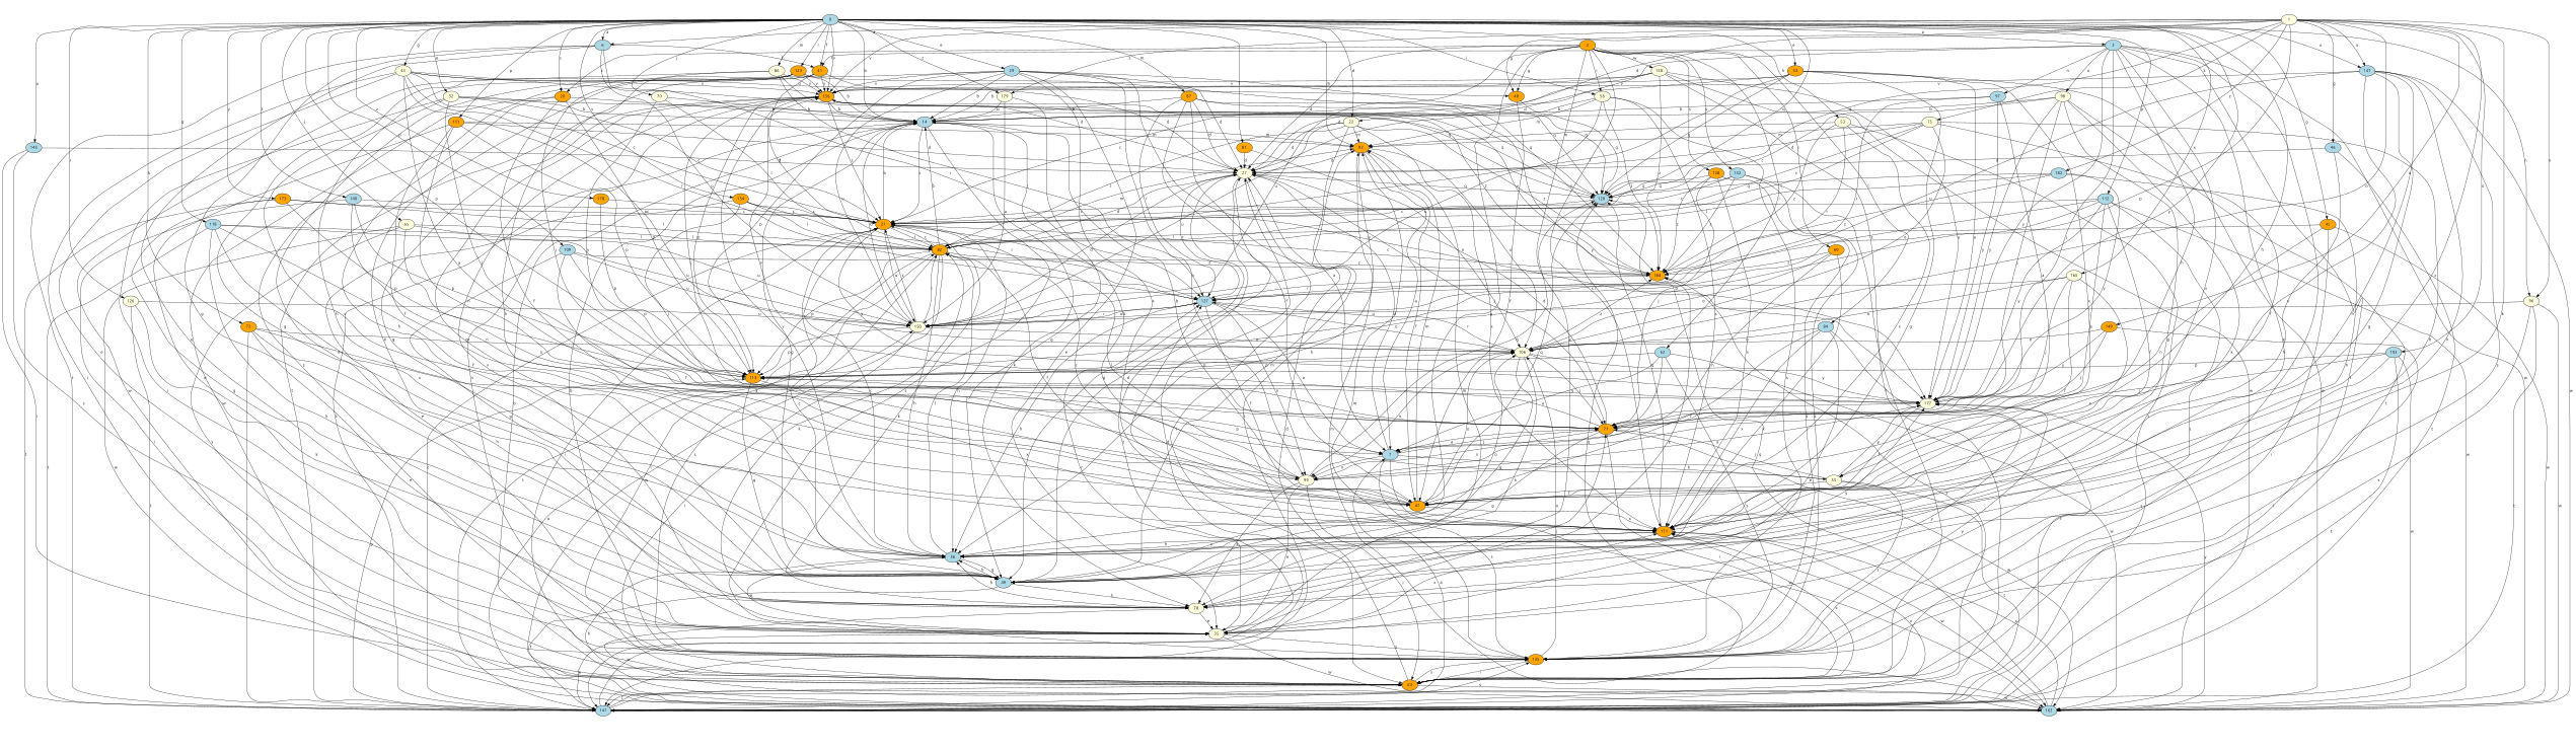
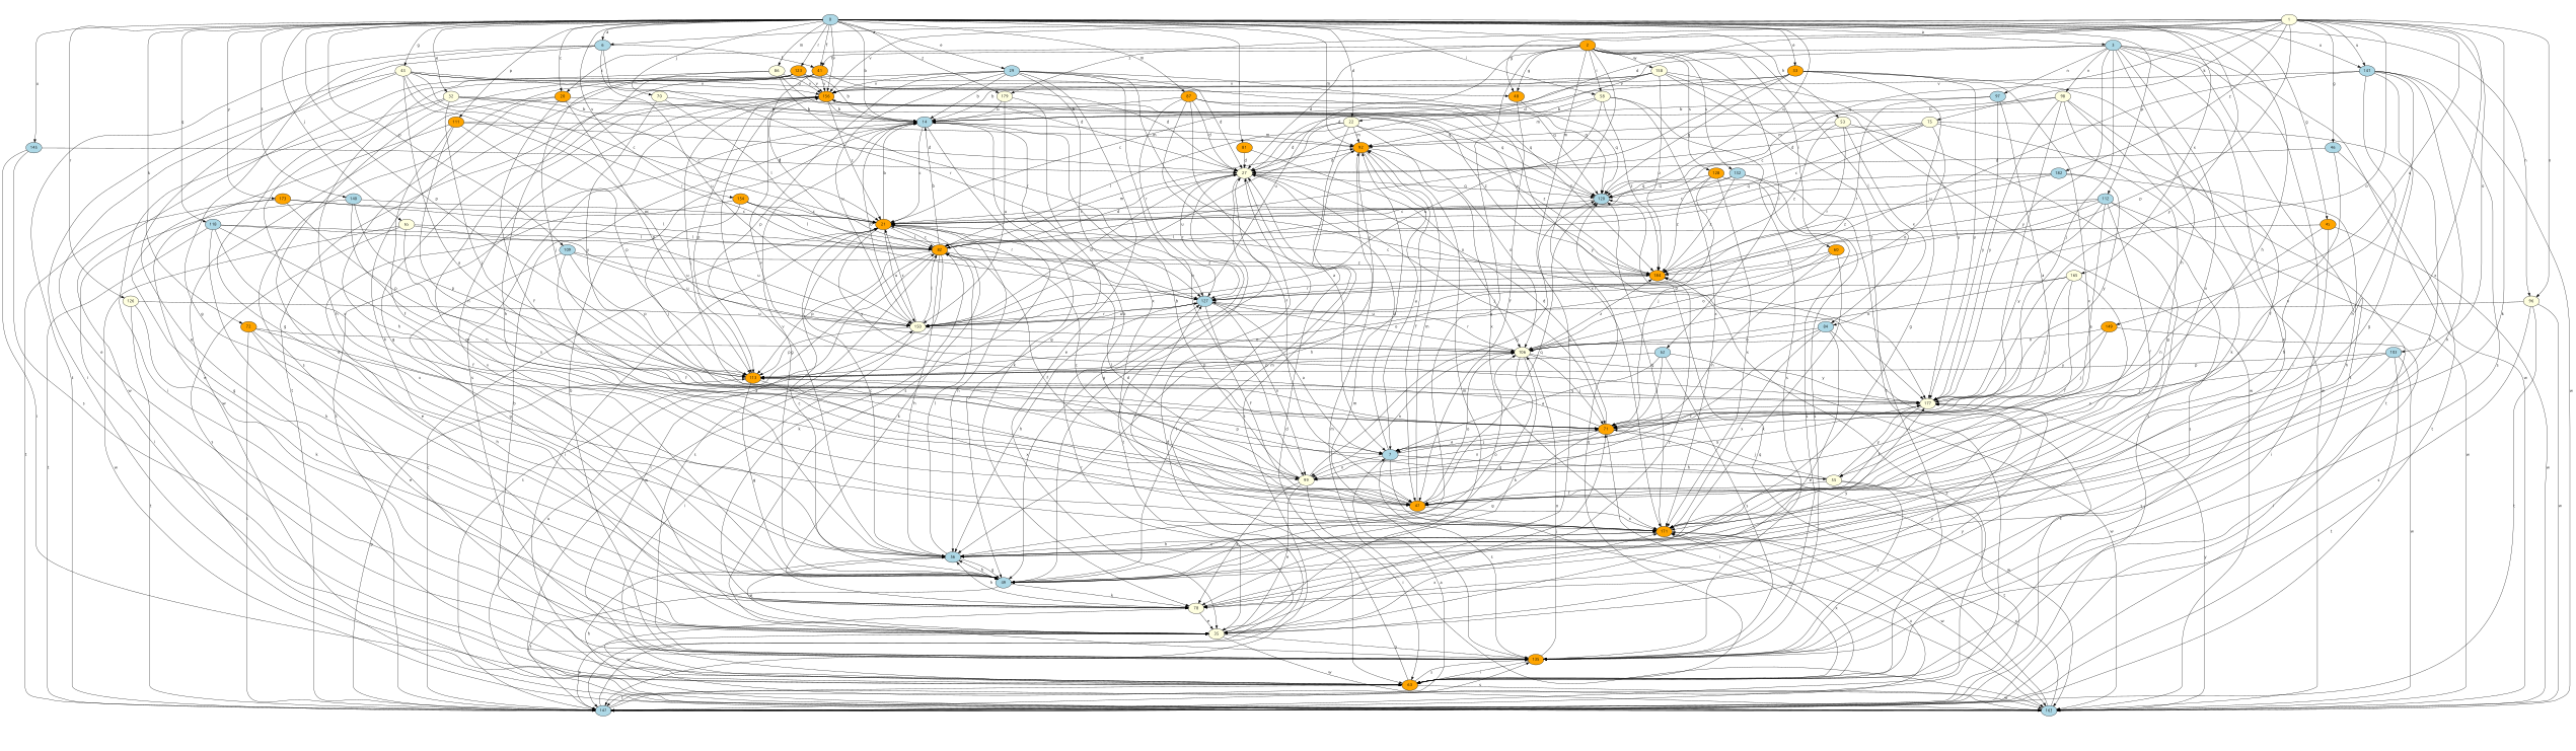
  strict digraph {
    fontname=Ubuntu
    node [fillcolor=orange fontname=Ubuntu style=filled]
    edge [fontname=Ubuntu]
    0 [fillcolor=lightblue]
    3 [fillcolor=lightblue]
    6 [fillcolor=lightblue]
    14 [fillcolor=lightblue]
    20
    22 [fillcolor=lightyellow]
    29 [fillcolor=lightblue]
    32 [fillcolor=lightyellow]
    33
    41
    43 [fillcolor=lightyellow]
    45
    53 [fillcolor=lightyellow]
    55 [fillcolor=lightyellow]
    58 [fillcolor=lightyellow]
    65 [fillcolor=lightyellow]
    70 [fillcolor=lightyellow]
    72
    81
    86 [fillcolor=lightyellow]
    87
    92
    96 [fillcolor=lightyellow]
    109 [fillcolor=lightblue]
    111
    112 [fillcolor=lightblue]
    113
    118 [fillcolor=lightblue]
    120 [fillcolor=lightblue]
    123
    126 [fillcolor=lightyellow]
    140 [fillcolor=lightblue]
    145 [fillcolor=lightblue]
    147 [fillcolor=lightblue]
    154
    156
    165 [fillcolor=lightyellow]
    173
    177 [fillcolor=lightyellow]
-   178
    179 [fillcolor=lightyellow]
    171
    27 [fillcolor=lightyellow]
    35 [fillcolor=lightyellow]
    63
    71
    97 [fillcolor=lightblue]
    98 [fillcolor=lightyellow]
    142 [fillcolor=lightblue]
    163 [fillcolor=lightblue]
    49 [fillcolor=lightblue]
    150 [fillcolor=lightyellow]
    127 [fillcolor=lightblue]
    78 [fillcolor=lightyellow]
    135
    21
    42
    56 [fillcolor=lightblue]
    n59 [label=82]
    184
    99 [fillcolor=lightyellow]
    48
    106 [fillcolor=lightyellow]
    7 [fillcolor=lightblue]
    1 [fillcolor=lightyellow]
    46 [fillcolor=lightblue]
    75 [fillcolor=lightyellow]
    103 [fillcolor=lightblue]
    149
    182 [fillcolor=lightblue]
    2
    60
    62 [fillcolor=lightblue]
    84 [fillcolor=lightblue]
    128
    132 [fillcolor=lightblue]
    158 [fillcolor=lightyellow]
    0 -> 3 [label=a]
    0 -> 6 [label=a]
    0 -> 14 [label=b]
    0 -> 20 [label=c]
    0 -> 22 [label=d]
    0 -> 29 [label=e]
    0 -> 32 [label=e]
    0 -> 33 [label=e]
    0 -> 41 [label=f]
    0 -> 43 [label=g]
    0 -> 45 [label=g]
    0 -> 53 [label=h]
    0 -> 55 [label=h]
    0 -> 58 [label=i]
    0 -> 65 [label=j]
    0 -> 70 [label=j]
    0 -> 72 [label=k]
    0 -> 81 [label=l]
    0 -> 86 [label=m]
    0 -> 87 [label=m]
    0 -> 92 [label=m]
    0 -> 96 [label=n]
    0 -> 109 [label=p]
    0 -> 111 [label=p]
    0 -> 112 [label=p]
    0 -> 113 [label=p]
    0 -> 118 [label=q]
    0 -> 120 [label=q]
    0 -> 123 [label=r]
    0 -> 126 [label=r]
    0 -> 140 [label=t]
    0 -> 145 [label=u]
    0 -> 147 [label=u]
    0 -> 154 [label=v]
    0 -> 156 [label=v]
    0 -> 165 [label=x]
    0 -> 173 [label=y]
    0 -> 177 [label=y]
-   0 -> 178 [label=z]
    0 -> 179 [label=z]
    3 -> 41 [label=f]
    3 -> 55 [label=h]
    3 -> 177 [label=y]
    3 -> 171 [label=x]
    3 -> 27 [label=d]
    3 -> 35 [label=e]
    3 -> 63 [label=i]
    3 -> 71 [label=j]
    3 -> 97 [label=n]
    3 -> 98 [label=n]
    3 -> 142 [label=t]
    3 -> 163 [label=w]
    6 -> 41 [label=f]
    6 -> 35 [label=e]
    6 -> 142 [label=t]
    6 -> 49 [label=g]
    6 -> 150 [label=u]
    6 -> 127 [label=r]
    14 -> 92 [label=m]
    14 -> 142 [label=t]
    14 -> 49 [label=g]
    14 -> 78 [label=k]
    14 -> 135 [label=s]
    14 -> 21 [label=c]
    20 -> 14 [label=b]
    20 -> 113 [label=p]
    20 -> 163 [label=w]
    20 -> 42 [label=f]
    20 -> 56 [label=h]
    22 -> 92 [label=m]
    22 -> 171 [label=x]
    22 -> 27 [label=d]
    22 -> 142 [label=t]
    22 -> 150 [label=u]
    22 -> n59 [label=l]
    22 -> 184 [label=z]
    29 -> 14 [label=b]
    29 -> 113 [label=p]
    29 -> 120 [label=q]
    29 -> 156 [label=v]
    29 -> 177 [label=y]
    29 -> 171 [label=x]
    29 -> 27 [label=d]
    29 -> 35 [label=e]
    29 -> 142 [label=t]
    29 -> 150 [label=u]
    29 -> 99 [label=n]
    32 -> 14 [label=b]
    32 -> 120 [label=q]
    32 -> 171 [label=x]
    32 -> 63 [label=i]
    32 -> 71 [label=j]
    32 -> 21 [label=c]
    33 -> 120 [label=q]
    33 -> 156 [label=v]
    33 -> 177 [label=y]
    33 -> 171 [label=x]
    33 -> 27 [label=d]
    33 -> 163 [label=w]
    33 -> 49 [label=g]
    33 -> n59 [label=l]
    41 -> 156 [label=v]
    41 -> 27 [label=d]
    41 -> 78 [label=k]
    41 -> 56 [label=h]
    41 -> n59 [label=l]
    43 -> 120 [label=q]
    43 -> 156 [label=v]
    43 -> 35 [label=e]
    43 -> 63 [label=i]
    43 -> 127 [label=r]
    43 -> 21 [label=c]
    43 -> 48 [label=u]
    43 -> 106 [label=o]
    43 -> 7 [label=a]
    45 -> 63 [label=i]
    45 -> 163 [label=w]
    45 -> n59 [label=l]
    45 -> 99 [label=n]
    53 -> 92 [label=m]
-   53 -> 171 [label=x]
+   53 -> 84 [label=x]
    53 -> 142 [label=t]
    53 -> 127 [label=r]
    53 -> 184 [label=z]
    55 -> 113 [label=p]
    55 -> 177 [label=y]
    55 -> 71 [label=j]
    55 -> 142 [label=t]
    55 -> 135 [label=s]
    55 -> 42 [label=f]
    58 -> 14 [label=b]
    58 -> 92 [label=m]
    58 -> 171 [label=x]
    58 -> 150 [label=u]
    58 -> 135 [label=s]
    58 -> 184 [label=z]
    65 -> 163 [label=w]
    65 -> 150 [label=u]
    65 -> 135 [label=s]
    65 -> n59 [label=l]
    65 -> 99 [label=n]
    70 -> 14 [label=b]
    70 -> 177 [label=y]
    70 -> n59 [label=l]
    72 -> 35 [label=e]
    72 -> 142 [label=t]
    72 -> 56 [label=h]
    72 -> 106 [label=o]
    72 -> 7 [label=a]
    81 -> 27 [label=d]
    81 -> 106 [label=o]
    86 -> 156 [label=v]
    86 -> 27 [label=d]
    86 -> 71 [label=j]
    86 -> 163 [label=w]
    86 -> 127 [label=r]
    87 -> 14 [label=b]
    87 -> 177 [label=y]
    87 -> 27 [label=d]
    87 -> 127 [label=r]
    87 -> 42 [label=f]
    87 -> 184 [label=z]
    87 -> 7 [label=a]
    92 -> 27 [label=d]
    92 -> 42 [label=f]
    92 -> 56 [label=h]
    92 -> 106 [label=o]
    92 -> 7 [label=a]
    96 -> 142 [label=t]
    96 -> 163 [label=w]
    96 -> 150 [label=u]
    96 -> 135 [label=s]
    109 -> 113 [label=p]
    109 -> 49 [label=g]
    109 -> 150 [label=u]
    109 -> 42 [label=f]
    109 -> 184 [label=z]
    111 -> 92 [label=m]
    111 -> 113 [label=p]
    111 -> 27 [label=d]
    111 -> 35 [label=e]
    111 -> 42 [label=f]
    111 -> 99 [label=n]
    112 -> 113 [label=p]
    112 -> 177 [label=y]
    112 -> 163 [label=w]
    112 -> 135 [label=s]
    112 -> 21 [label=c]
    112 -> 42 [label=f]
    112 -> 184 [label=z]
    112 -> 7 [label=a]
    113 -> 177 [label=y]
    113 -> 171 [label=x]
    113 -> 49 [label=g]
    118 -> 171 [label=x]
    118 -> 142 [label=t]
    118 -> 150 [label=u]
    118 -> 78 [label=k]
    118 -> 42 [label=f]
    118 -> n59 [label=l]
    120 -> 21 [label=c]
    123 -> 14 [label=b]
    123 -> 120 [label=q]
    123 -> 156 [label=v]
    123 -> 35 [label=e]
    123 -> 49 [label=g]
    123 -> 135 [label=s]
    123 -> 56 [label=h]
    126 -> 142 [label=t]
    126 -> 150 [label=u]
    126 -> 78 [label=k]
    140 -> 113 [label=p]
    140 -> 63 [label=i]
    140 -> 21 [label=c]
    140 -> 99 [label=n]
    145 -> 27 [label=d]
    145 -> 63 [label=i]
    145 -> 135 [label=s]
    147 -> 156 [label=v]
    147 -> 171 [label=x]
    147 -> 163 [label=w]
    147 -> 49 [label=g]
    147 -> 150 [label=u]
    147 -> 78 [label=k]
    147 -> 135 [label=s]
    147 -> 56 [label=h]
    154 -> 35 [label=e]
    154 -> 71 [label=j]
    154 -> 127 [label=r]
    154 -> 21 [label=c]
    154 -> n59 [label=l]
    156 -> 14 [label=b]
    156 -> 113 [label=p]
    156 -> 120 [label=q]
    156 -> 71 [label=j]
    156 -> 49 [label=g]
    156 -> 135 [label=s]
    156 -> 21 [label=c]
    156 -> 184 [label=z]
    165 -> 171 [label=x]
    165 -> 71 [label=j]
    165 -> 127 [label=r]
    165 -> 42 [label=f]
    165 -> 106 [label=o]
    173 -> 113 [label=p]
    173 -> 142 [label=t]
    173 -> 49 [label=g]
    173 -> 21 [label=c]
    173 -> n59 [label=l]
    177 -> 71 [label=j]
    177 -> 42 [label=f]
-   178 -> 113 [label=p]
-   178 -> 21 [label=c]
    179 -> 14 [label=b]
    179 -> 49 [label=g]
    179 -> 150 [label=u]
    171 -> 120 [label=q]
    171 -> 163 [label=w]
    171 -> 127 [label=r]
    171 -> 56 [label=h]
    27 -> 120 [label=q]
    27 -> 63 [label=i]
    27 -> 71 [label=j]
    27 -> 142 [label=t]
    27 -> 49 [label=g]
    27 -> 127 [label=r]
    35 -> 92 [label=m]
    35 -> 156 [label=v]
    35 -> 177 [label=y]
    35 -> 171 [label=x]
    35 -> 71 [label=j]
    35 -> 163 [label=w]
    35 -> 127 [label=r]
    35 -> 135 [label=s]
    63 -> 14 [label=b]
    63 -> 120 [label=q]
    63 -> 171 [label=x]
    63 -> 27 [label=d]
    63 -> 142 [label=t]
    63 -> 163 [label=w]
    63 -> 135 [label=s]
    63 -> n59 [label=l]
    71 -> 156 [label=v]
    71 -> 27 [label=d]
    71 -> 63 [label=i]
    71 -> 163 [label=w]
    71 -> 49 [label=g]
    71 -> 99 [label=n]
    71 -> 7 [label=a]
    97 -> 14 [label=b]
    97 -> 177 [label=y]
    97 -> 127 [label=r]
    97 -> 7 [label=a]
    98 -> 14 [label=b]
    98 -> 177 [label=y]
    98 -> 71 [label=j]
    98 -> 142 [label=t]
    98 -> 49 [label=g]
    98 -> 78 [label=k]
    98 -> 21 [label=c]
    142 -> 113 [label=p]
    142 -> 171 [label=x]
    142 -> 27 [label=d]
    142 -> 35 [label=e]
    142 -> 135 [label=s]
    142 -> 21 [label=c]
    142 -> 184 [label=z]
    142 -> 7 [label=a]
    163 -> 92 [label=m]
    163 -> 120 [label=q]
    163 -> 177 [label=y]
    163 -> 171 [label=x]
    163 -> 150 [label=u]
    163 -> 56 [label=h]
    49 -> 92 [label=m]
    49 -> 156 [label=v]
    49 -> 177 [label=y]
    49 -> 27 [label=d]
    49 -> 142 [label=t]
    49 -> 78 [label=k]
    49 -> 21 [label=c]
    49 -> 56 [label=h]
    150 -> 14 [label=b]
    150 -> 113 [label=p]
    150 -> 27 [label=d]
    150 -> 63 [label=i]
    150 -> 127 [label=r]
    150 -> 21 [label=c]
    150 -> n59 [label=l]
    150 -> 106 [label=o]
    127 -> 150 [label=u]
    127 -> 42 [label=f]
    127 -> 56 [label=h]
    127 -> 99 [label=n]
    127 -> 106 [label=o]
    127 -> 7 [label=a]
    78 -> 35 [label=e]
    78 -> 163 [label=w]
    78 -> 56 [label=h]
    78 -> 184 [label=z]
    135 -> 14 [label=b]
    135 -> 92 [label=m]
    135 -> 177 [label=y]
    135 -> 63 [label=i]
    135 -> 106 [label=o]
    21 -> 14 [label=b]
    21 -> 177 [label=y]
    21 -> 63 [label=i]
    21 -> 150 [label=u]
    21 -> 127 [label=r]
    21 -> 78 [label=k]
    21 -> 56 [label=h]
    21 -> n59 [label=l]
    42 -> 14 [label=b]
    42 -> 92 [label=m]
    42 -> 120 [label=q]
    42 -> 171 [label=x]
    42 -> 21 [label=c]
    42 -> 106 [label=o]
    56 -> 156 [label=v]
    56 -> 171 [label=x]
    56 -> 35 [label=e]
    56 -> 49 [label=g]
    56 -> 21 [label=c]
    56 -> n59 [label=l]
    56 -> 106 [label=o]
    n59 -> 14 [label=b]
    n59 -> 92 [label=m]
    n59 -> 113 [label=p]
    n59 -> 27 [label=d]
    n59 -> 142 [label=t]
    n59 -> 163 [label=w]
    n59 -> 78 [label=k]
    n59 -> 135 [label=s]
    n59 -> 21 [label=c]
    n59 -> 42 [label=f]
    n59 -> 56 [label=h]
    n59 -> 184 [label=z]
    184 -> 156 [label=v]
    184 -> 127 [label=r]
    184 -> 21 [label=c]
    99 -> 14 [label=b]
    99 -> 120 [label=q]
    99 -> 177 [label=y]
    99 -> 35 [label=e]
    99 -> 63 [label=i]
    99 -> 78 [label=k]
    99 -> n59 [label=l]
    48 -> 120 [label=q]
    48 -> 42 [label=f]
    106 -> 113 [label=p]
    106 -> 177 [label=y]
    106 -> 71 [label=j]
    106 -> 49 [label=g]
    106 -> 127 [label=r]
    106 -> 78 [label=k]
    106 -> 184 [label=z]
    106 -> 99 [label=n]
    7 -> 55 [label=h]
    7 -> 27 [label=d]
    7 -> 71 [label=j]
    7 -> 163 [label=w]
    7 -> 135 [label=s]
    7 -> 99 [label=n]
    1 -> 6 [label=a]
    1 -> 22 [label=d]
    1 -> 96 [label=n]
    1 -> 113 [label=p]
    1 -> 120 [label=q]
    1 -> 147 [label=u]
    1 -> 156 [label=v]
    1 -> 179 [label=z]
    1 -> 171 [label=x]
    1 -> 78 [label=k]
    1 -> 48 [label=g]
    1 -> 106 [label=o]
    1 -> 46 [label=g]
    1 -> 75 [label=k]
    1 -> 103 [label=o]
    1 -> 149 [label=u]
    1 -> 182 [label=z]
    46 -> 27 [label=d]
    46 -> 142 [label=t]
    46 -> 56 [label=h]
    75 -> 92 [label=m]
    75 -> 27 [label=d]
    75 -> 21 [label=c]
    75 -> 42 [label=f]
    75 -> 56 [label=h]
    75 -> n59 [label=l]
    75 -> 106 [label=o]
    103 -> 113 [label=p]
    103 -> 71 [label=j]
    103 -> 142 [label=t]
    103 -> 163 [label=w]
    103 -> 135 [label=s]
    149 -> 177 [label=y]
    149 -> 63 [label=i]
    149 -> 71 [label=j]
    149 -> 106 [label=o]
    182 -> 120 [label=q]
    182 -> 177 [label=y]
    182 -> 56 [label=h]
    182 -> n59 [label=l]
    182 -> 184 [label=z]
    2 -> 20 [label=c]
    2 -> 58 [label=i]
    2 -> 171 [label=x]
    2 -> 27 [label=d]
    2 -> 35 [label=e]
    2 -> 49 [label=g]
    2 -> 150 [label=u]
    2 -> 48 [label=g]
    2 -> 60 [label=i]
    2 -> 62 [label=i]
    2 -> 84 [label=l]
    2 -> 128 [label=s]
    2 -> 132 [label=s]
    2 -> 158 [label=w]
    60 -> 78 [label=k]
    60 -> 184 [label=z]
    60 -> 99 [label=n]
    60 -> 106 [label=o]
    62 -> 113 [label=p]
    62 -> 71 [label=j]
    62 -> 163 [label=w]
    62 -> 135 [label=s]
    62 -> 7 [label=a]
    84 -> 171 [label=x]
    84 -> 35 [label=e]
    84 -> 142 [label=t]
    84 -> 42 [label=f]
    84 -> 106 [label=o]
    128 -> 120 [label=q]
    128 -> 171 [label=x]
    128 -> 71 [label=j]
    128 -> 135 [label=s]
    128 -> 184 [label=z]
    132 -> 120 [label=q]
    132 -> 63 [label=i]
    132 -> 135 [label=s]
    132 -> 21 [label=c]
    132 -> 184 [label=z]
    158 -> 14 [label=b]
    158 -> 156 [label=v]
    158 -> 177 [label=y]
    158 -> 142 [label=t]
    158 -> 163 [label=w]
    158 -> 21 [label=c]
    158 -> 184 [label=z]
  }
